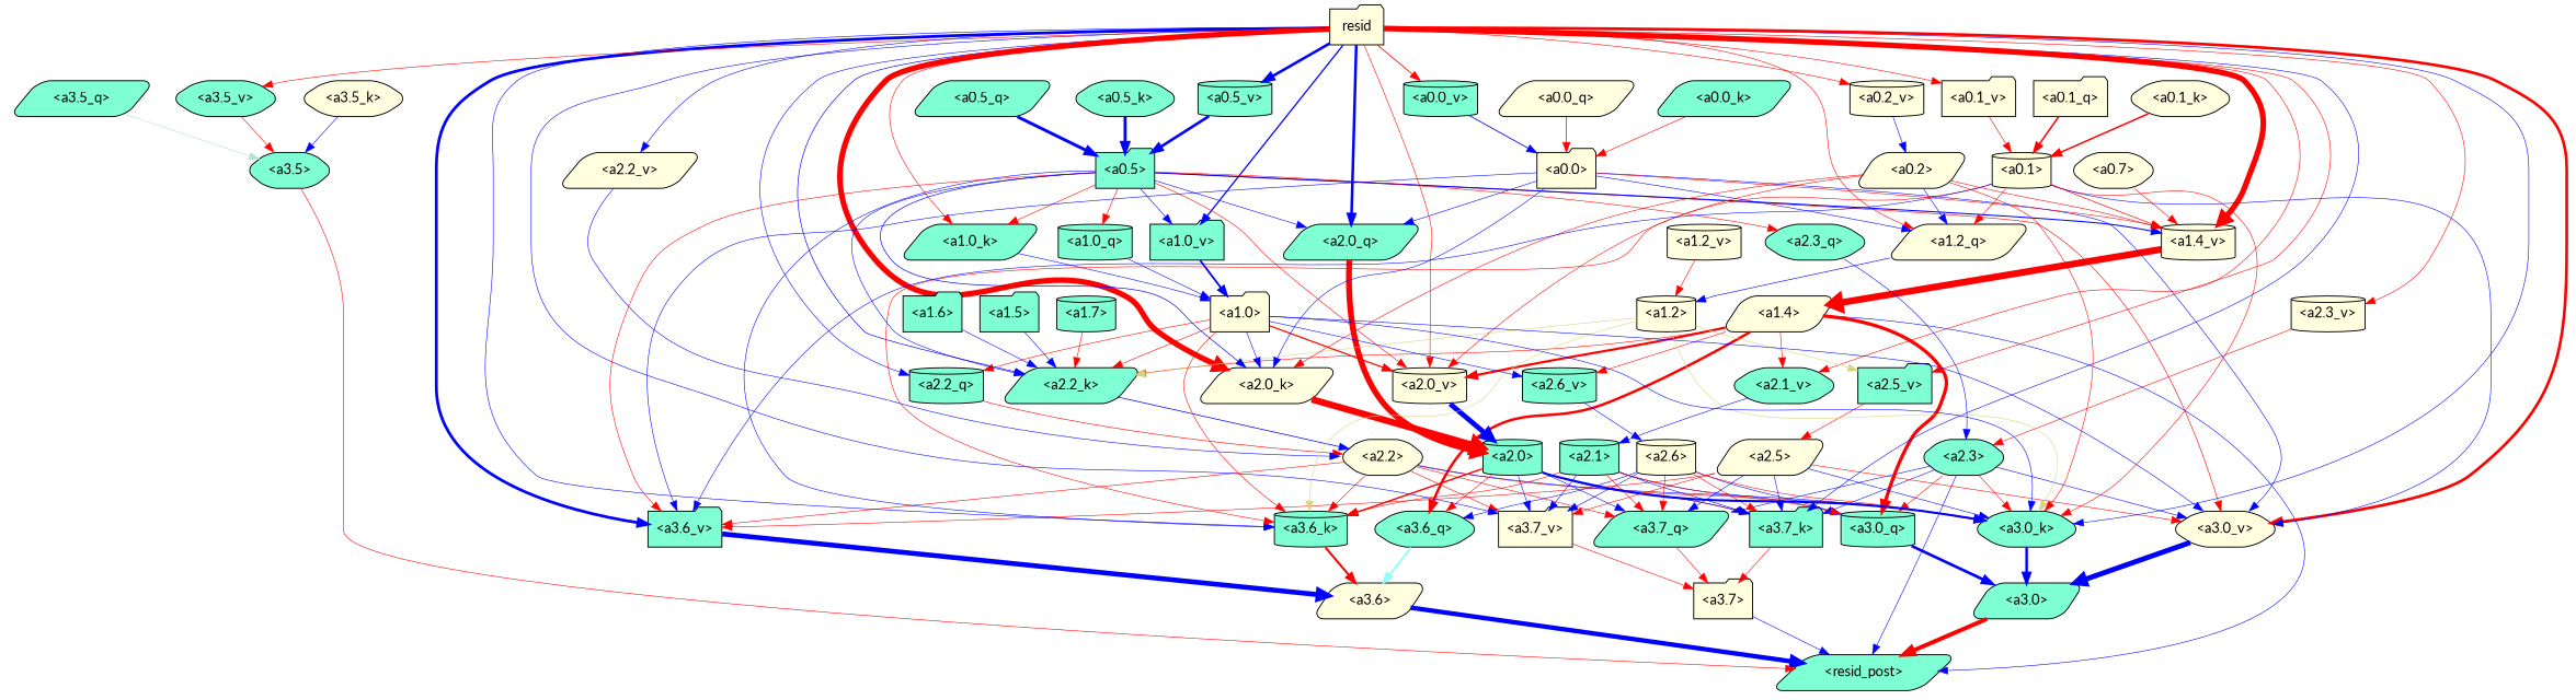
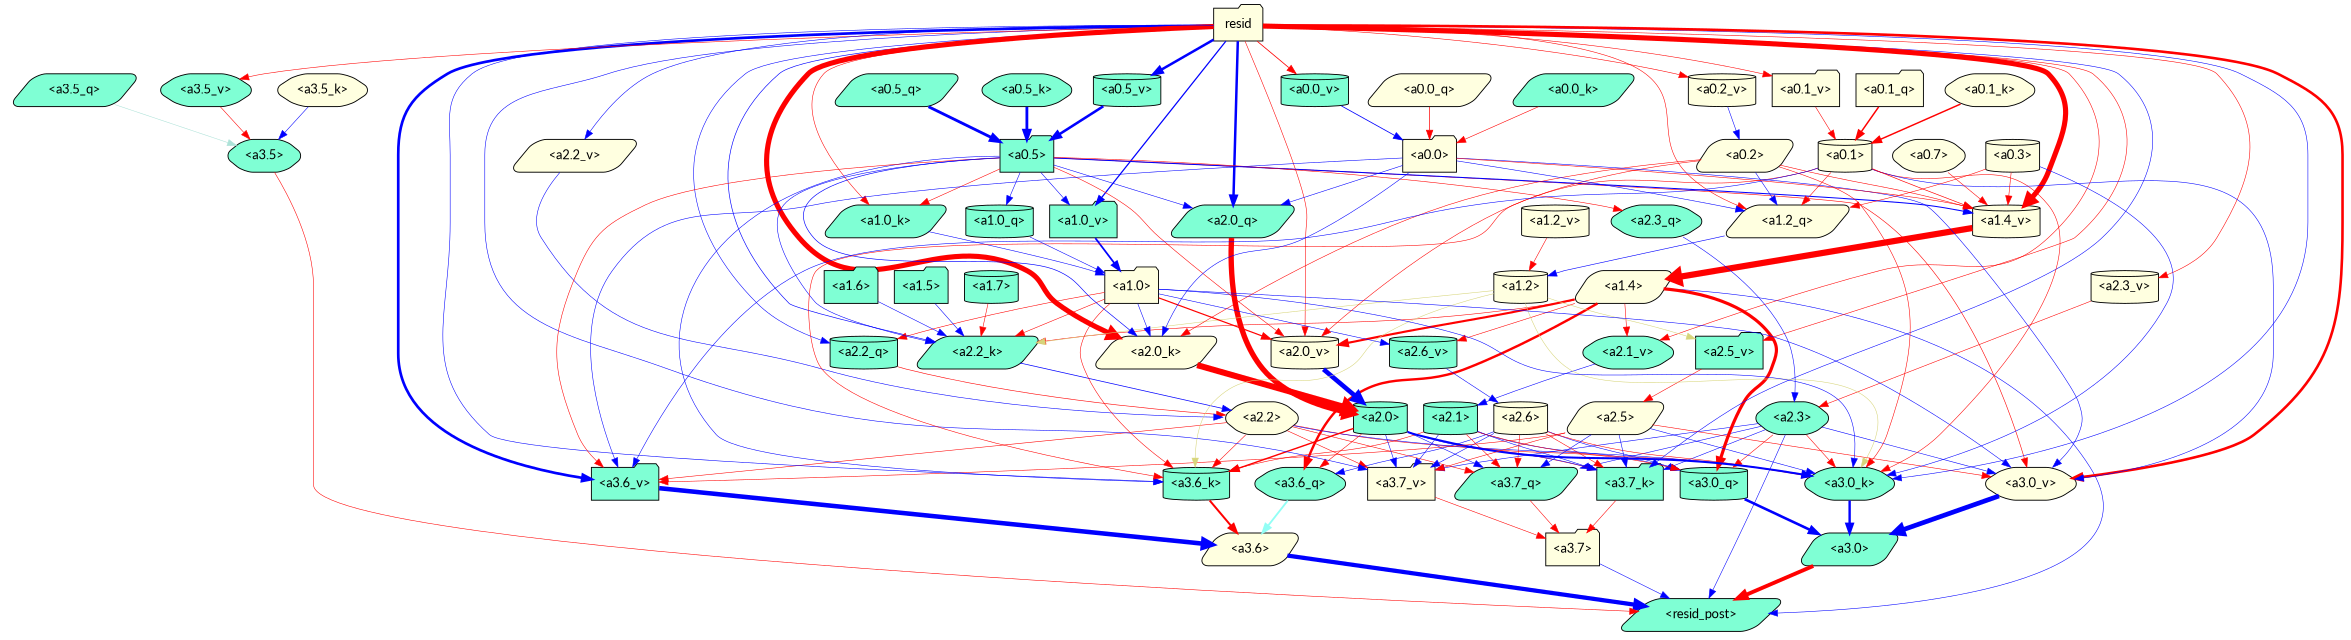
  strict digraph {
    fontname=Lato
    splines=true
    node [color=black fillcolor=aquamarine fontname=Lato shape=cylinder style="filled, rounded"]
    edge [color=red fontname=Lato penwidth=0.6]
    "<a3.7>" [fillcolor=lightyellow shape=folder]
    "<resid_post>" [shape=parallelogram]
    "<a3.6>" [fillcolor=lightyellow shape=parallelogram]
    "<a3.5>" [shape=hexagon]
    "<a3.0>" [shape=parallelogram]
    "<a2.3>" [shape=hexagon]
    "<a3.7_q>" [shape=parallelogram]
    "<a3.0_q>"
    "<a3.7_k>" [shape=folder]
    "<a3.0_k>" [shape=hexagon]
    "<a3.7_v>" [fillcolor=lightyellow shape=folder]
    "<a3.0_v>" [fillcolor=lightyellow shape=hexagon]
    "<a1.4>" [fillcolor=lightyellow shape=parallelogram]
    "<a3.6_q>" [shape=hexagon]
    "<a2.2_k>" [shape=parallelogram]
    "<a2.6_v>"
    "<a2.1_v>" [shape=hexagon]
    "<a2.0_v>" [fillcolor=lightyellow]
    "<a2.2>" [fillcolor=lightyellow shape=hexagon]
    "<a2.6>" [fillcolor=lightyellow]
    "<a2.1>"
    "<a2.0>"
    "<a3.6_k>"
    "<a3.6_v>" [shape=folder]
    "<a3.5_q>" [shape=parallelogram]
    "<a3.5_k>" [fillcolor=lightyellow shape=hexagon]
    "<a3.5_v>" [shape=hexagon]
    "<a2.5>" [fillcolor=lightyellow shape=parallelogram]
    n29 [fillcolor=lightyellow label=resid shape=folder]
    "<a2.2_q>"
    "<a2.0_q>" [shape=parallelogram]
    "<a2.0_k>" [fillcolor=lightyellow shape=parallelogram]
    "<a2.5_v>" [shape=folder]
    "<a2.3_v>" [fillcolor=lightyellow]
    "<a2.2_v>" [fillcolor=lightyellow shape=parallelogram]
    "<a1.2_q>" [fillcolor=lightyellow shape=parallelogram]
    "<a1.0_k>" [shape=parallelogram]
    "<a1.4_v>" [fillcolor=lightyellow]
    "<a1.0_v>" [shape=folder]
    "<a0.5_v>"
    "<a0.2_v>" [fillcolor=lightyellow]
    "<a0.1_v>" [fillcolor=lightyellow shape=folder]
    "<a0.0_v>"
    "<a1.2>" [fillcolor=lightyellow]
    "<a1.0>" [fillcolor=lightyellow shape=folder]
    "<a0.5>" [shape=folder]
    "<a0.2>" [fillcolor=lightyellow shape=parallelogram]
    "<a0.1>" [fillcolor=lightyellow]
    "<a0.0>" [fillcolor=lightyellow shape=folder]
    "<a2.3_q>" [shape=hexagon]
    "<a1.0_q>"
+   "<a0.3>" [fillcolor=lightyellow]
    "<a1.7>"
    "<a1.6>" [shape=folder]
    "<a1.5>" [shape=folder]
    "<a1.2_v>" [fillcolor=lightyellow]
    "<a0.7>" [fillcolor=lightyellow shape=hexagon]
    "<a0.5_q>" [shape=parallelogram]
    "<a0.1_q>" [fillcolor=lightyellow shape=folder]
    "<a0.0_q>" [fillcolor=lightyellow shape=parallelogram]
    "<a0.5_k>" [shape=hexagon]
    "<a0.1_k>" [fillcolor=lightyellow shape=hexagon]
    "<a0.0_k>" [shape=parallelogram]
    "<a3.7>" -> "<resid_post>" [color=blue]
    "<a3.6>" -> "<resid_post>" [color=blue penwidth=4.670643210411072]
    "<a3.5>" -> "<resid_post>"
    "<a3.0>" -> "<resid_post>" [penwidth=4.246885180473328]
    "<a2.3>" -> "<resid_post>" [color=blue]
    "<a2.3>" -> "<a3.7_q>" [color=blue]
    "<a2.3>" -> "<a3.0_q>"
    "<a2.3>" -> "<a3.7_k>" [color=blue]
    "<a2.3>" -> "<a3.0_k>"
+   "<a2.3>" -> "<a3.7_v>" [color=blue]
    "<a2.3>" -> "<a3.0_v>" [color=blue]
    "<a3.7_q>" -> "<a3.7>"
    "<a3.0_q>" -> "<a3.0>" [color=blue penwidth=2.8638100624084473]
    "<a3.7_k>" -> "<a3.7>"
    "<a3.0_k>" -> "<a3.0>" [color=blue penwidth=2.6274144649505615]
    "<a3.7_v>" -> "<a3.7>"
    "<a3.0_v>" -> "<a3.0>" [color=blue penwidth=5.188832879066467]
    "<a1.4>" -> "<resid_post>" [color=blue]
    "<a1.4>" -> "<a3.0_q>" [penwidth=3.477886103093624]
    "<a1.4>" -> "<a3.6_q>" [penwidth=2.6487714648246765]
    "<a1.4>" -> "<a2.2_k>"
    "<a1.4>" -> "<a2.6_v>"
    "<a1.4>" -> "<a2.1_v>"
    "<a1.4>" -> "<a2.0_v>" [penwidth=2.3358620405197144]
    "<a3.6_q>" -> "<a3.6>" [color="#92fef5" penwidth=2.03758105635643]
    "<a2.2_k>" -> "<a2.2>" [color=blue penwidth=0.7811911106109619]
    "<a2.6_v>" -> "<a2.6>" [color=blue]
    "<a2.1_v>" -> "<a2.1>" [color=blue]
    "<a2.0_v>" -> "<a2.0>" [color=blue penwidth=5.070239782333374]
    "<a2.2>" -> "<a3.7_q>"
    "<a2.2>" -> "<a3.7_k>"
    "<a2.2>" -> "<a3.0_k>" [color=blue]
    "<a2.2>" -> "<a3.7_v>"
    "<a2.2>" -> "<a3.6_k>"
    "<a2.2>" -> "<a3.6_v>"
    "<a2.6>" -> "<a3.7_q>"
    "<a2.6>" -> "<a3.0_q>" [color=blue]
    "<a2.6>" -> "<a3.7_k>"
    "<a2.6>" -> "<a3.0_k>"
    "<a2.6>" -> "<a3.7_v>" [color=blue]
    "<a2.6>" -> "<a3.6_q>" [color=blue]
    "<a2.1>" -> "<a3.7_q>"
    "<a2.1>" -> "<a3.0_q>" [color=blue]
    "<a2.1>" -> "<a3.7_k>" [color=blue]
    "<a2.1>" -> "<a3.0_k>"
    "<a2.1>" -> "<a3.7_v>" [color=blue]
    "<a2.1>" -> "<a3.6_k>"
    "<a2.0>" -> "<a3.7_q>" [color=blue]
    "<a2.0>" -> "<a3.0_q>"
    "<a2.0>" -> "<a3.7_k>" [color=blue]
    "<a2.0>" -> "<a3.0_k>" [color=blue penwidth=2.23091459274292]
    "<a2.0>" -> "<a3.7_v>" [color=blue]
    "<a2.0>" -> "<a3.6_q>"
    "<a2.0>" -> "<a3.6_k>" [penwidth=1.5417278409004211]
    "<a3.6_k>" -> "<a3.6>" [penwidth=2.174198240041733]
    "<a3.6_v>" -> "<a3.6>" [color=blue penwidth=5.002329230308533]
    "<a3.5_q>" -> "<a3.5>" [color="#ade2d8"]
    "<a3.5_k>" -> "<a3.5>" [color=blue]
    "<a3.5_v>" -> "<a3.5>"
    "<a2.5>" -> "<a3.7_q>" [color=blue]
    "<a2.5>" -> "<a3.7_k>" [color=blue]
    "<a2.5>" -> "<a3.0_k>" [color=blue]
    "<a2.5>" -> "<a3.7_v>"
    "<a2.5>" -> "<a3.0_v>"
    "<a2.5>" -> "<a3.6_v>"
    n29 -> "<a3.7_k>" [color=blue]
    n29 -> "<a3.0_k>" [color=blue]
    n29 -> "<a3.7_v>" [color=blue]
    n29 -> "<a3.0_v>" [penwidth=2.8577730655670166]
    n29 -> "<a2.2_k>" [color=blue penwidth=0.69573974609375]
    n29 -> "<a2.1_v>"
    n29 -> "<a2.0_v>"
    n29 -> "<a3.6_k>" [color=blue]
    n29 -> "<a3.6_v>" [color=blue penwidth=2.9511587619781494]
    n29 -> "<a3.5_v>"
    n29 -> "<a2.2_q>" [color=blue]
    n29 -> "<a2.0_q>" [color=blue penwidth=2.7340729534626007]
    n29 -> "<a2.0_k>" [penwidth=5.629883050918579]
    n29 -> "<a2.5_v>"
    n29 -> "<a2.3_v>"
    n29 -> "<a2.2_v>" [color=blue]
    n29 -> "<a1.2_q>"
    n29 -> "<a1.0_k>"
    n29 -> "<a1.4_v>" [penwidth=5.6260271072387695]
    n29 -> "<a1.0_v>" [color=blue penwidth=1.3646823167800903]
    n29 -> "<a0.5_v>" [color=blue penwidth=2.755969077348709]
    n29 -> "<a0.2_v>"
    n29 -> "<a0.1_v>"
    n29 -> "<a0.0_v>" [penwidth=0.8692417144775391]
    "<a2.2_q>" -> "<a2.2>" [penwidth=0.6407594680786133]
    "<a2.0_q>" -> "<a2.0>" [penwidth=5.885338068008423]
    "<a2.0_k>" -> "<a2.0>" [penwidth=6.657835483551025]
    "<a2.5_v>" -> "<a2.5>"
    "<a2.3_v>" -> "<a2.3>"
    "<a2.2_v>" -> "<a2.2>" [color=blue]
    "<a1.2_q>" -> "<a1.2>" [color=blue penwidth=0.6509807109832764]
    "<a1.0_k>" -> "<a1.0>" [color=blue]
    "<a1.4_v>" -> "<a1.4>" [penwidth=6.8020641803741455]
    "<a1.0_v>" -> "<a1.0>" [color=blue penwidth=1.9194684028625488]
    "<a0.5_v>" -> "<a0.5>" [color=blue penwidth=2.801039695739746]
    "<a0.2_v>" -> "<a0.2>" [color=blue]
    "<a0.1_v>" -> "<a0.1>"
    "<a0.0_v>" -> "<a0.0>" [color=blue penwidth=0.8729791641235352]
    "<a1.2>" -> "<a3.0_k>" [color="#d7d57b"]
    "<a1.2>" -> "<a2.2_k>" [color="#d7d57b"]
    "<a1.2>" -> "<a3.6_k>" [color="#d7d57b"]
    "<a1.2>" -> "<a2.5_v>" [color="#d7d57b"]
    "<a1.0>" -> "<a3.0_k>" [color=blue]
    "<a1.0>" -> "<a3.0_v>" [color=blue]
    "<a1.0>" -> "<a2.2_k>"
    "<a1.0>" -> "<a2.6_v>" [color=blue]
    "<a1.0>" -> "<a2.0_v>" [penwidth=1.3103609085083008]
    "<a1.0>" -> "<a3.6_k>"
    "<a1.0>" -> "<a2.2_q>"
    "<a1.0>" -> "<a2.0_k>" [color=blue]
    "<a0.5>" -> "<a3.0_v>" [penwidth=0.6446345448493958]
    "<a0.5>" -> "<a2.2_k>" [color=blue]
    "<a0.5>" -> "<a2.0_v>"
    "<a0.5>" -> "<a3.6_k>" [color=blue]
    "<a0.5>" -> "<a3.6_v>"
    "<a0.5>" -> "<a2.0_q>" [color=blue]
    "<a0.5>" -> "<a2.0_k>" [color=blue penwidth=0.7065601348876953]
    "<a0.5>" -> "<a1.0_k>"
    "<a0.5>" -> "<a1.4_v>" [color=blue penwidth=1.1228110790252686]
    "<a0.5>" -> "<a1.0_v>" [color=blue]
    "<a0.5>" -> "<a2.3_q>"
-   "<a0.5>" -> "<a1.0_q>"
+   "<a0.5>" -> "<a1.0_q>" [color=blue]
    "<a0.2>" -> "<a3.0_k>"
    "<a0.2>" -> "<a2.0_v>"
    "<a0.2>" -> "<a2.0_k>"
    "<a0.2>" -> "<a1.2_q>" [color=blue]
    "<a0.2>" -> "<a1.4_v>"
    "<a0.1>" -> "<a3.0_k>"
    "<a0.1>" -> "<a3.0_v>" [color=blue]
    "<a0.1>" -> "<a3.6_k>"
    "<a0.1>" -> "<a3.6_v>" [color=blue]
    "<a0.1>" -> "<a1.2_q>"
    "<a0.1>" -> "<a1.4_v>" [penwidth=0.7182521820068359]
    "<a0.0>" -> "<a3.0_v>" [color=blue]
    "<a0.0>" -> "<a3.6_v>" [color=blue]
    "<a0.0>" -> "<a2.0_q>" [color=blue]
    "<a0.0>" -> "<a2.0_k>" [color=blue]
    "<a0.0>" -> "<a1.2_q>" [color=blue]
    "<a0.0>" -> "<a1.4_v>"
    "<a2.3_q>" -> "<a2.3>" [color=blue]
    "<a1.0_q>" -> "<a1.0>" [color=blue]
+   "<a0.3>" -> "<a3.0_k>" [color=blue]
+   "<a0.3>" -> "<a1.2_q>"
+   "<a0.3>" -> "<a1.4_v>"
    "<a1.7>" -> "<a2.2_k>"
    "<a1.6>" -> "<a2.2_k>" [color=blue]
    "<a1.5>" -> "<a2.2_k>" [color=blue]
    "<a1.2_v>" -> "<a1.2>"
    "<a0.7>" -> "<a1.4_v>"
    "<a0.5_q>" -> "<a0.5>" [color=blue penwidth=3.1389458179473877]
    "<a0.1_q>" -> "<a0.1>" [penwidth=1.6300894021987915]
    "<a0.0_q>" -> "<a0.0>" [penwidth=0.7752697467803955]
    "<a0.5_k>" -> "<a0.5>" [color=blue penwidth=3.0673399455845356]
    "<a0.1_k>" -> "<a0.1>" [penwidth=1.5990318059921265]
    "<a0.0_k>" -> "<a0.0>" [penwidth=0.6266229152679443]
  }
